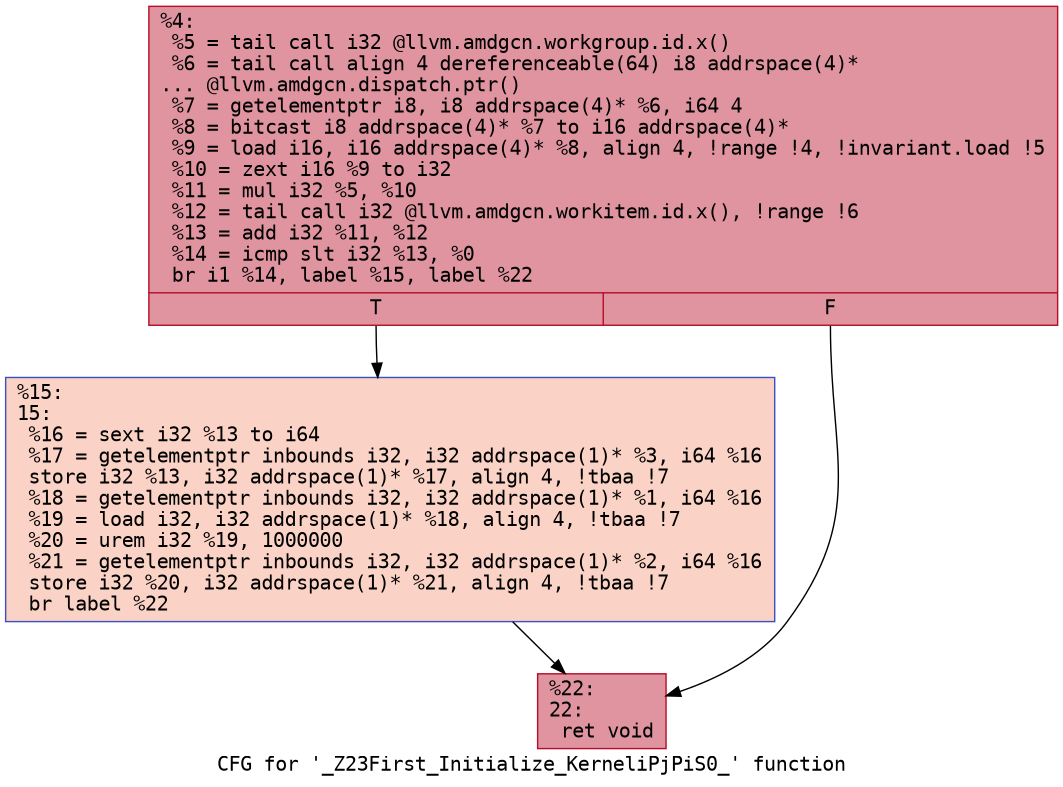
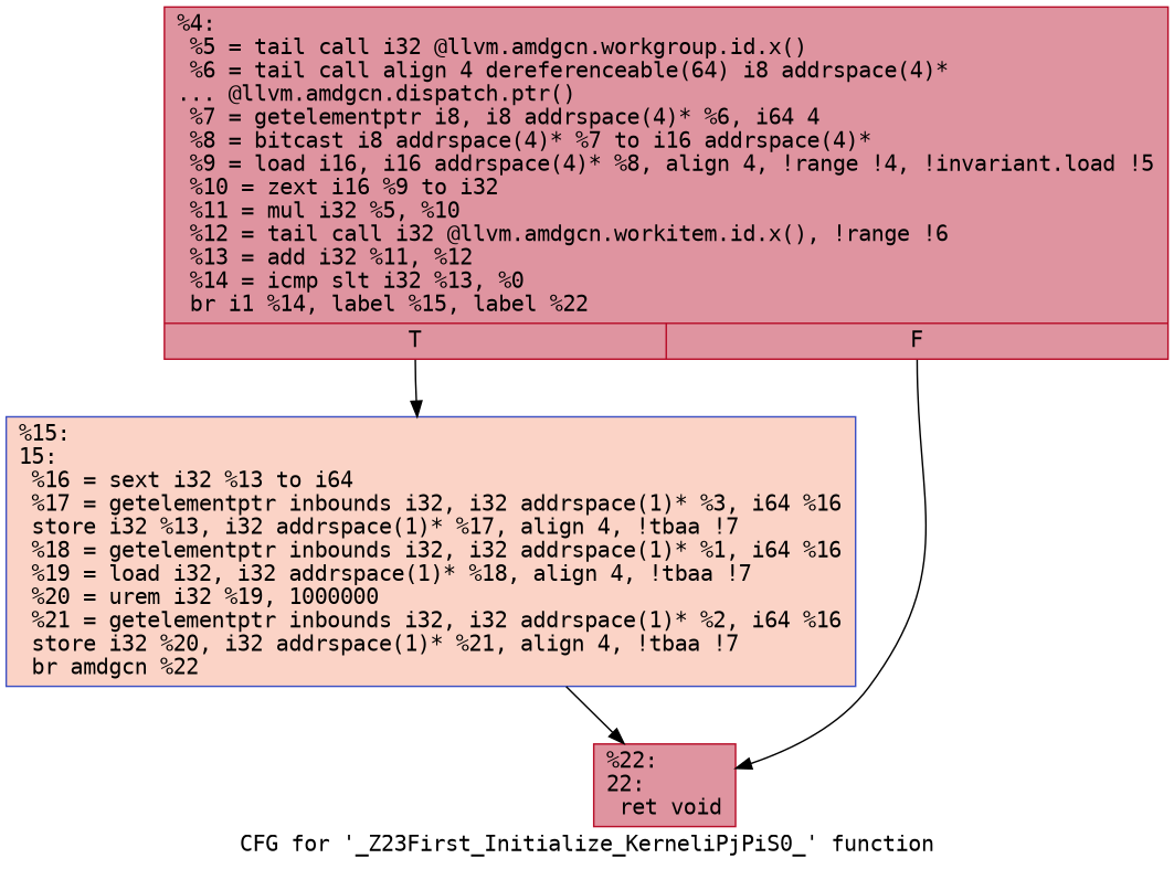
  digraph {
    label="CFG for '_Z23First_Initialize_KerneliPjPiS0_' function"
    fontname="DejaVu Sans Mono"
    node [color="#b70d28ff" fillcolor="#b70d2870" shape=record style=filled fontname="DejaVu Sans Mono"]
    edge [fontname="DejaVu Sans Mono"]
    n1 [label="{%4:\l  %5 = tail call i32 @llvm.amdgcn.workgroup.id.x()\l  %6 = tail call align 4 dereferenceable(64) i8 addrspace(4)*\l... @llvm.amdgcn.dispatch.ptr()\l  %7 = getelementptr i8, i8 addrspace(4)* %6, i64 4\l  %8 = bitcast i8 addrspace(4)* %7 to i16 addrspace(4)*\l  %9 = load i16, i16 addrspace(4)* %8, align 4, !range !4, !invariant.load !5\l  %10 = zext i16 %9 to i32\l  %11 = mul i32 %5, %10\l  %12 = tail call i32 @llvm.amdgcn.workitem.id.x(), !range !6\l  %13 = add i32 %11, %12\l  %14 = icmp slt i32 %13, %0\l  br i1 %14, label %15, label %22\l|{<s0>T|<s1>F}}"]
-   n2 [color="#3d50c3ff" fillcolor="#f59c7d70" label="{%15:\l15:                                               \l  %16 = sext i32 %13 to i64\l  %17 = getelementptr inbounds i32, i32 addrspace(1)* %3, i64 %16\l  store i32 %13, i32 addrspace(1)* %17, align 4, !tbaa !7\l  %18 = getelementptr inbounds i32, i32 addrspace(1)* %1, i64 %16\l  %19 = load i32, i32 addrspace(1)* %18, align 4, !tbaa !7\l  %20 = urem i32 %19, 1000000\l  %21 = getelementptr inbounds i32, i32 addrspace(1)* %2, i64 %16\l  store i32 %20, i32 addrspace(1)* %21, align 4, !tbaa !7\l  br label %22\l}"]
+   n2 [color="#3d50c3ff" fillcolor="#f59c7d70" label="{%15:\l15:                                               \l  %16 = sext i32 %13 to i64\l  %17 = getelementptr inbounds i32, i32 addrspace(1)* %3, i64 %16\l  store i32 %13, i32 addrspace(1)* %17, align 4, !tbaa !7\l  %18 = getelementptr inbounds i32, i32 addrspace(1)* %1, i64 %16\l  %19 = load i32, i32 addrspace(1)* %18, align 4, !tbaa !7\l  %20 = urem i32 %19, 1000000\l  %21 = getelementptr inbounds i32, i32 addrspace(1)* %2, i64 %16\l  store i32 %20, i32 addrspace(1)* %21, align 4, !tbaa !7\l  br amdgcn %22\l}"]
    n3 [label="{%22:\l22:                                               \l  ret void\l}"]
    n1 -> n2 [tailport=s0]
    n1 -> n3 [tailport=s1]
    n2 -> n3
  }
